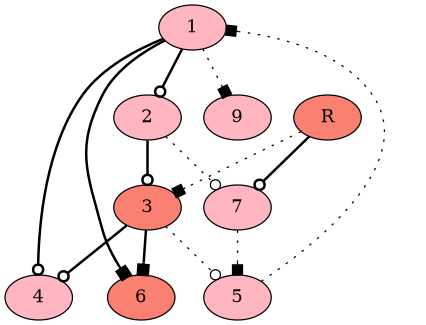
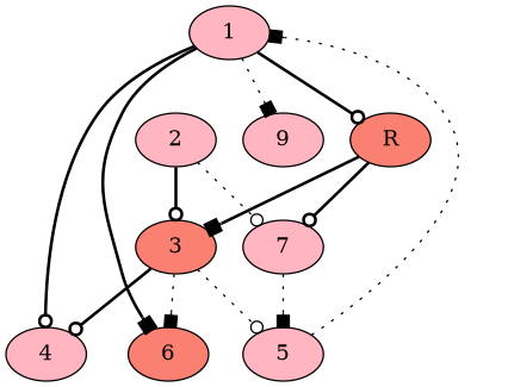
  digraph {
    node [fillcolor=lightpink style=filled]
    edge [arrowhead=odot style=bold]
    1
    2
    4
    6 [fillcolor=salmon]
    9
    3 [fillcolor=salmon]
    7
    5
    R [fillcolor=salmon]
-   1 -> 2
+   1 -> R
    1 -> 4
    1 -> 6 [arrowhead=box]
    1 -> 9 [arrowhead=box style=dotted]
    2 -> 3
    2 -> 7 [style=dotted]
    3 -> 4
-   3 -> 6 [arrowhead=box]
+   3 -> 6 [arrowhead=box style=dotted]
    3 -> 5 [style=dotted]
    7 -> 5 [arrowhead=box style=dotted]
    5 -> 1 [arrowhead=box style=dotted]
-   R -> 3 [arrowhead=box style=dotted]
+   R -> 3 [arrowhead=box]
    R -> 7
  }
